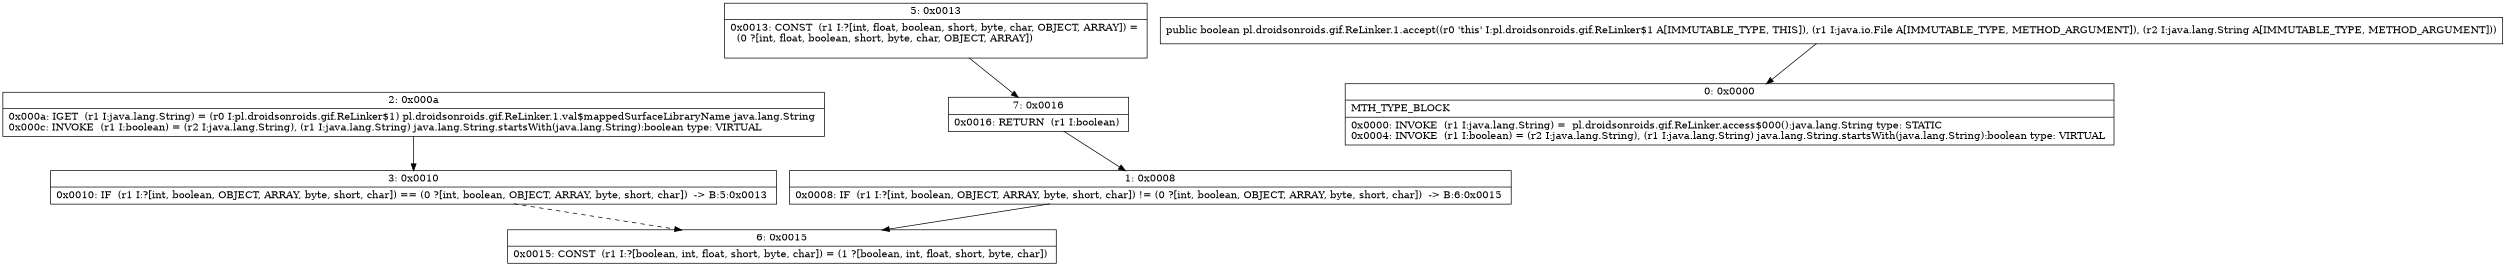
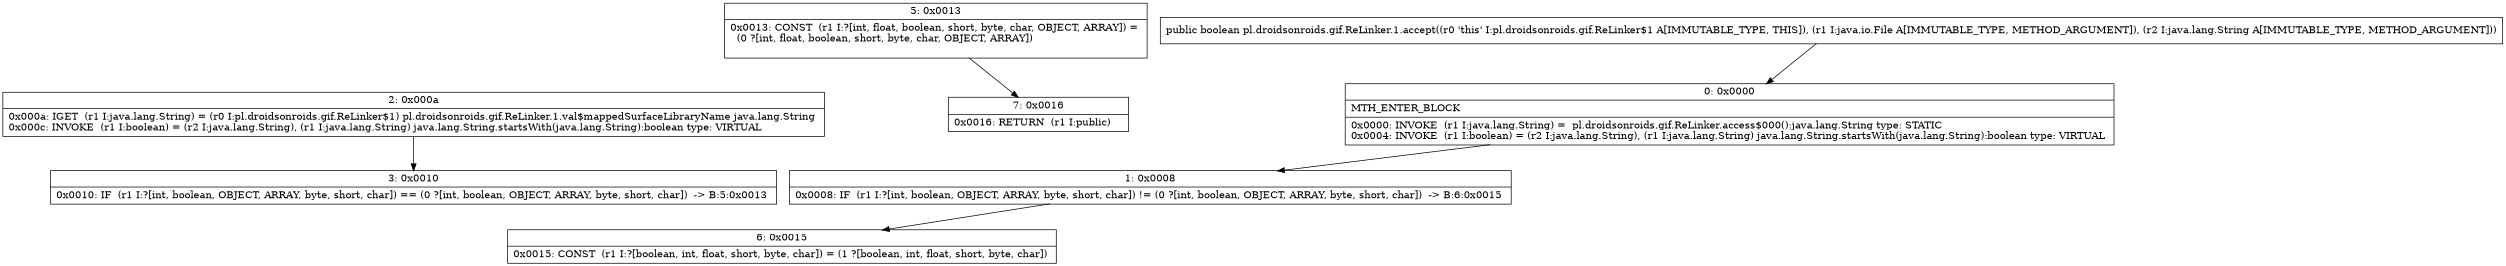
  digraph {
    node [shape=record]
-   n1 [label="{0\:\ 0x0000|MTH_TYPE_BLOCK\l|0x0000: INVOKE  (r1 I:java.lang.String) =  pl.droidsonroids.gif.ReLinker.access$000():java.lang.String type: STATIC \l0x0004: INVOKE  (r1 I:boolean) = (r2 I:java.lang.String), (r1 I:java.lang.String) java.lang.String.startsWith(java.lang.String):boolean type: VIRTUAL \l}"]
+   n1 [label="{0\:\ 0x0000|MTH_ENTER_BLOCK\l|0x0000: INVOKE  (r1 I:java.lang.String) =  pl.droidsonroids.gif.ReLinker.access$000():java.lang.String type: STATIC \l0x0004: INVOKE  (r1 I:boolean) = (r2 I:java.lang.String), (r1 I:java.lang.String) java.lang.String.startsWith(java.lang.String):boolean type: VIRTUAL \l}"]
    n2 [label="{1\:\ 0x0008|0x0008: IF  (r1 I:?[int, boolean, OBJECT, ARRAY, byte, short, char]) != (0 ?[int, boolean, OBJECT, ARRAY, byte, short, char])  \-\> B:6:0x0015 \l}"]
    n3 [label="{6\:\ 0x0015|0x0015: CONST  (r1 I:?[boolean, int, float, short, byte, char]) = (1 ?[boolean, int, float, short, byte, char]) \l}"]
    n4 [label="{2\:\ 0x000a|0x000a: IGET  (r1 I:java.lang.String) = (r0 I:pl.droidsonroids.gif.ReLinker$1) pl.droidsonroids.gif.ReLinker.1.val$mappedSurfaceLibraryName java.lang.String \l0x000c: INVOKE  (r1 I:boolean) = (r2 I:java.lang.String), (r1 I:java.lang.String) java.lang.String.startsWith(java.lang.String):boolean type: VIRTUAL \l}"]
    n5 [label="{3\:\ 0x0010|0x0010: IF  (r1 I:?[int, boolean, OBJECT, ARRAY, byte, short, char]) == (0 ?[int, boolean, OBJECT, ARRAY, byte, short, char])  \-\> B:5:0x0013 \l}"]
    n6 [label="{5\:\ 0x0013|0x0013: CONST  (r1 I:?[int, float, boolean, short, byte, char, OBJECT, ARRAY]) = \l  (0 ?[int, float, boolean, short, byte, char, OBJECT, ARRAY])\l \l}"]
-   n7 [label="{7\:\ 0x0016|0x0016: RETURN  (r1 I:boolean) \l}"]
+   n7 [label="{7\:\ 0x0016|0x0016: RETURN  (r1 I:public) \l}"]
    n8 [label="{public boolean pl.droidsonroids.gif.ReLinker.1.accept((r0 'this' I:pl.droidsonroids.gif.ReLinker$1 A[IMMUTABLE_TYPE, THIS]), (r1 I:java.io.File A[IMMUTABLE_TYPE, METHOD_ARGUMENT]), (r2 I:java.lang.String A[IMMUTABLE_TYPE, METHOD_ARGUMENT])) }"]
-   n7 -> n2
+   n1 -> n2
    n2 -> n3
    n4 -> n5
-   n5 -> n3 [style=dashed]
    n6 -> n7
    n8 -> n1
  }
